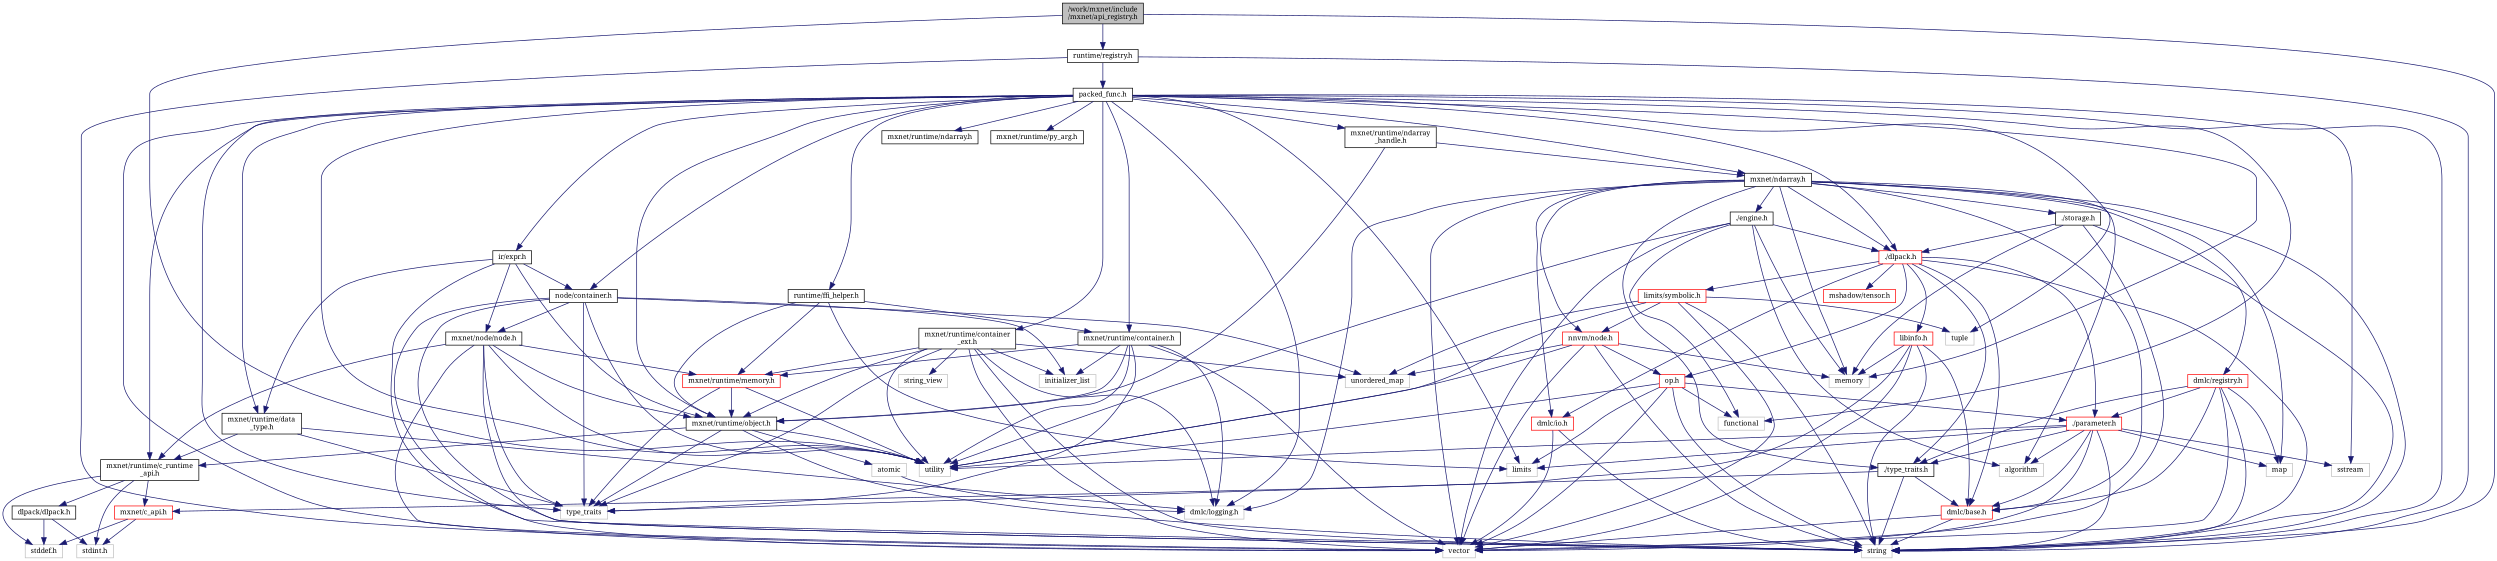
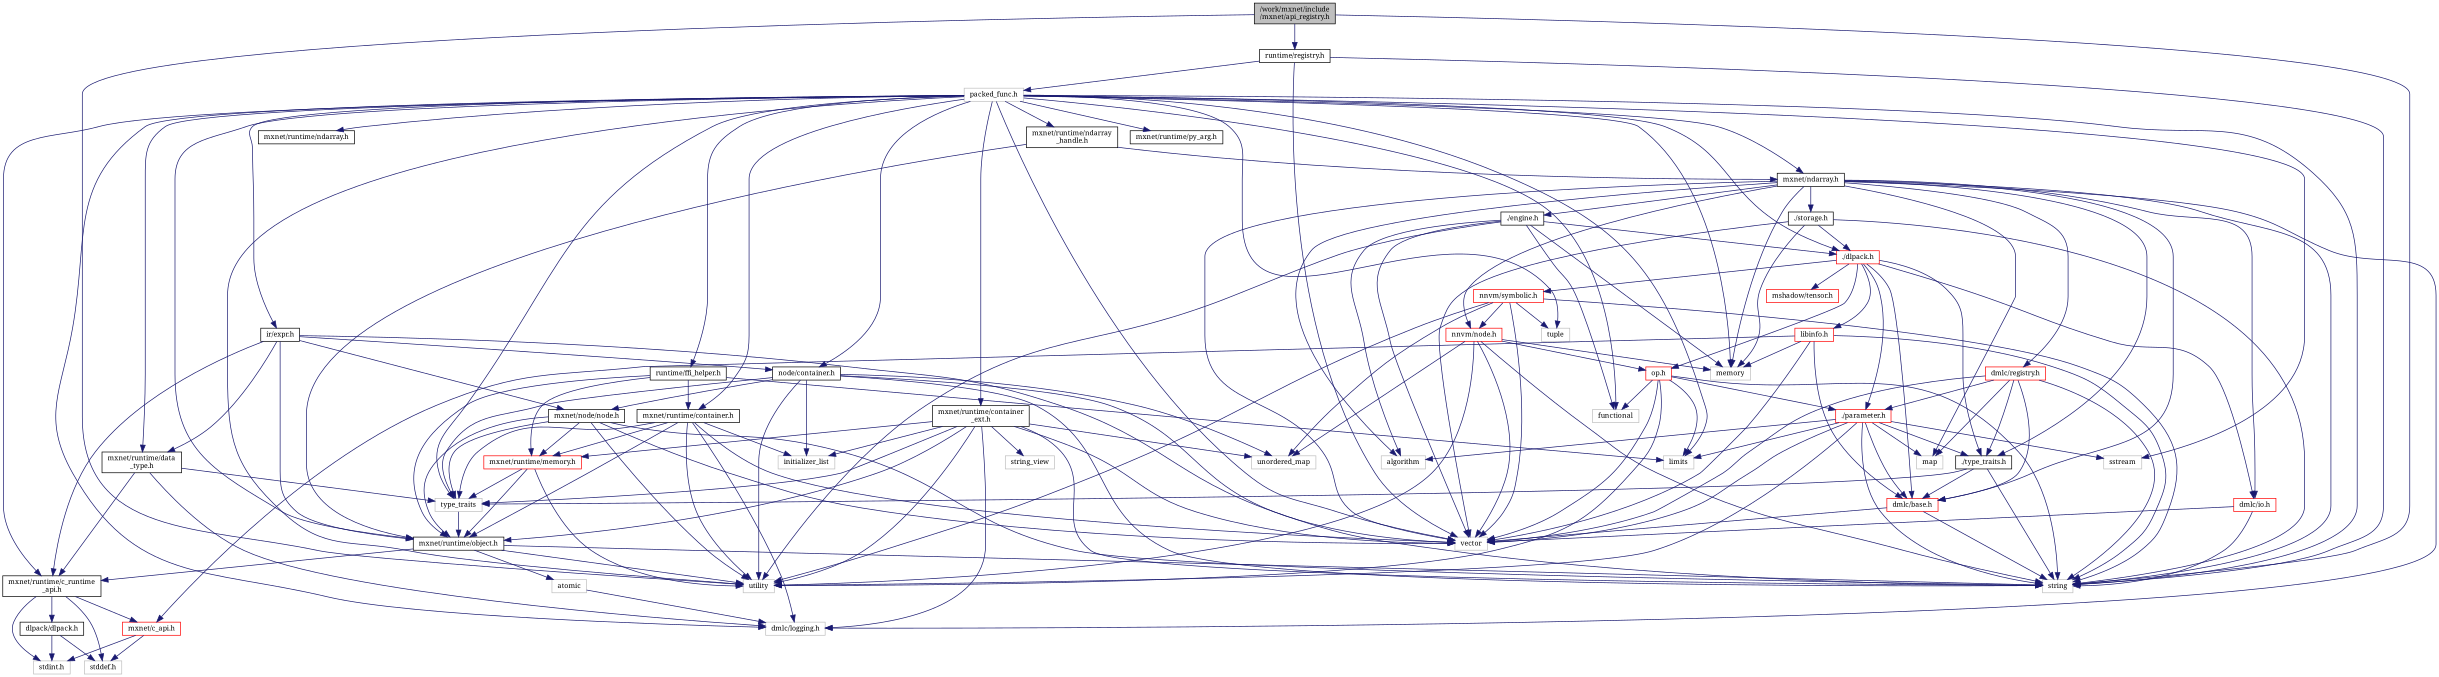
  digraph {
    fontname="Noto Serif"
    node [color=black fillcolor=white fontname="Noto Serif" fontsize=10 shape=record style=filled]
    edge [color=midnightblue fontname="Noto Serif" fontsize=10 labelfontname=Helvetica labelfontsize=10 style=solid]
    n1 [fillcolor=grey75 fontcolor=black height=0.2 label="/work/mxnet/include\l/mxnet/api_registry.h" width=0.4]
    n2 [color=grey75 height=0.2 label=string width=0.4]
    n3 [color=grey75 height=0.2 label=utility width=0.4]
    n4 [height=0.2 label="runtime/registry.h" width=0.4]
    n5 [color=grey75 height=0.2 label=vector width=0.4]
-   n6 [height=0.2 label="packed_func.h" width=0.4]
+   n6 [color=grey75 height=0.2 label="packed_func.h" width=0.4]
    n7 [color=grey75 height=0.2 label="dmlc/logging.h" width=0.4]
    n8 [height=0.2 label="mxnet/runtime/c_runtime\l_api.h" width=0.4]
    n9 [height=0.2 label="mxnet/runtime/object.h" width=0.4]
    n10 [color=grey75 height=0.2 label=type_traits width=0.4]
    n11 [height=0.2 label="mxnet/runtime/ndarray.h" width=0.4]
    n12 [height=0.2 label="mxnet/runtime/container.h" width=0.4]
    n13 [height=0.2 label="mxnet/runtime/container\l_ext.h" width=0.4]
    n14 [height=0.2 label="mxnet/runtime/ndarray\l_handle.h" width=0.4]
    n15 [height=0.2 label="mxnet/ndarray.h" width=0.4]
    n16 [color=grey75 height=0.2 label=sstream width=0.4]
    n17 [color=grey75 height=0.2 label=limits width=0.4]
    n18 [color=grey75 height=0.2 label=memory width=0.4]
    n19 [color=grey75 height=0.2 label=functional width=0.4]
    n20 [color=red height=0.2 label="./dlpack.h" width=0.4]
    n21 [color=grey75 height=0.2 label=tuple width=0.4]
    n22 [height=0.2 label="runtime/ffi_helper.h" width=0.4]
    n23 [height=0.2 label="mxnet/runtime/data\l_type.h" width=0.4]
    n24 [height=0.2 label="mxnet/runtime/py_arg.h" width=0.4]
    n25 [height=0.2 label="node/container.h" width=0.4]
    n26 [height=0.2 label="ir/expr.h" width=0.4]
    n27 [height=0.2 label="dlpack/dlpack.h" width=0.4]
    n28 [color=grey75 height=0.2 label="stdint.h" width=0.4]
    n29 [color=grey75 height=0.2 label="stddef.h" width=0.4]
    n30 [color=red height=0.2 label="mxnet/c_api.h" width=0.4]
    n31 [color=grey75 height=0.2 label=atomic width=0.4]
    n32 [color=red height=0.2 label="mxnet/runtime/memory.h" width=0.4]
    n33 [color=grey75 height=0.2 label=initializer_list width=0.4]
    n34 [color=grey75 height=0.2 label=string_view width=0.4]
    n35 [color=grey75 height=0.2 label=unordered_map width=0.4]
    n36 [color=red height=0.2 label="dmlc/base.h" width=0.4]
    n37 [color=red height=0.2 label="dmlc/io.h" width=0.4]
    n38 [color=red height=0.2 label="dmlc/registry.h" width=0.4]
    n39 [color=grey75 height=0.2 label=map width=0.4]
    n40 [color=grey75 height=0.2 label=algorithm width=0.4]
    n41 [height=0.2 label="./type_traits.h" width=0.4]
    n42 [color=red height=0.2 label="nnvm/node.h" width=0.4]
    n43 [height=0.2 label="./engine.h" width=0.4]
    n44 [height=0.2 label="./storage.h" width=0.4]
    n45 [color=red height=0.2 label="./parameter.h" width=0.4]
    n46 [color=red height=0.2 label="op.h" width=0.4]
    n47 [color=red height=0.2 label="mshadow/tensor.h" width=0.4]
-   n48 [color=red height=0.2 label="limits/symbolic.h" width=0.4]
+   n48 [color=red height=0.2 label="nnvm/symbolic.h" width=0.4]
    n49 [color=red height=0.2 label="libinfo.h" width=0.4]
    n50 [height=0.2 label="mxnet/node/node.h" width=0.4]
    n1 -> n2
    n1 -> n3
    n1 -> n4
    n4 -> n2
    n4 -> n5
    n4 -> n6
    n6 -> n2
    n6 -> n3
    n6 -> n5
    n6 -> n7
    n6 -> n8
    n6 -> n9
    n6 -> n10
    n6 -> n11
    n6 -> n12
    n6 -> n13
    n6 -> n14
    n6 -> n15
    n6 -> n16
    n6 -> n17
    n6 -> n18
    n6 -> n19
    n6 -> n20
    n6 -> n21
    n6 -> n22
    n6 -> n23
    n6 -> n24
    n6 -> n25
    n6 -> n26
    n8 -> n27
    n8 -> n28
    n8 -> n29
    n8 -> n30
    n9 -> n2
    n9 -> n3
    n9 -> n8
-   n9 -> n10
+   n10 -> n9
    n9 -> n31
    n12 -> n3
    n12 -> n5
    n12 -> n7
    n12 -> n9
    n12 -> n10
    n12 -> n32
    n12 -> n33
    n13 -> n2
    n13 -> n3
    n13 -> n5
    n13 -> n7
    n13 -> n9
    n13 -> n10
    n13 -> n32
    n13 -> n33
    n13 -> n34
    n13 -> n35
    n14 -> n9
    n14 -> n15
    n15 -> n2
    n15 -> n5
    n15 -> n7
    n15 -> n18
-   n15 -> n20
    n15 -> n36
    n15 -> n37
    n15 -> n38
    n15 -> n39
    n15 -> n40
    n15 -> n41
    n15 -> n42
    n15 -> n43
    n15 -> n44
-   n20 -> n2
    n20 -> n36
    n20 -> n37
    n20 -> n41
    n20 -> n45
    n20 -> n46
    n20 -> n47
    n20 -> n48
    n20 -> n49
    n22 -> n9
    n22 -> n12
    n22 -> n17
    n22 -> n32
    n23 -> n7
    n23 -> n8
    n23 -> n10
    n25 -> n2
    n25 -> n3
    n25 -> n5
    n25 -> n10
    n25 -> n33
    n25 -> n35
    n25 -> n50
    n26 -> n2
    n26 -> n9
    n26 -> n23
    n26 -> n25
    n26 -> n50
    n27 -> n28
    n27 -> n29
    n30 -> n28
    n30 -> n29
    n31 -> n7
    n32 -> n3
    n32 -> n9
    n32 -> n10
    n36 -> n2
    n36 -> n5
    n37 -> n2
    n37 -> n5
    n38 -> n2
    n38 -> n5
    n38 -> n36
    n38 -> n39
    n38 -> n41
    n38 -> n45
    n41 -> n2
    n41 -> n10
    n41 -> n36
    n42 -> n2
    n42 -> n3
    n42 -> n5
    n42 -> n18
    n42 -> n35
    n42 -> n46
    n43 -> n3
    n43 -> n5
    n43 -> n18
    n43 -> n19
    n43 -> n20
    n43 -> n40
    n44 -> n2
    n44 -> n5
    n44 -> n18
    n44 -> n20
    n45 -> n2
    n45 -> n3
    n45 -> n5
    n45 -> n16
    n45 -> n17
    n45 -> n36
    n45 -> n39
    n45 -> n40
    n45 -> n41
    n46 -> n2
    n46 -> n3
    n46 -> n5
    n46 -> n17
    n46 -> n19
    n46 -> n45
    n48 -> n2
    n48 -> n3
    n48 -> n5
    n48 -> n21
    n48 -> n35
    n48 -> n42
    n49 -> n2
    n49 -> n5
    n49 -> n18
    n49 -> n30
    n49 -> n36
    n50 -> n2
    n50 -> n3
    n50 -> n5
-   n50 -> n8
+   n26 -> n8
    n50 -> n9
    n50 -> n10
    n50 -> n32
  }
